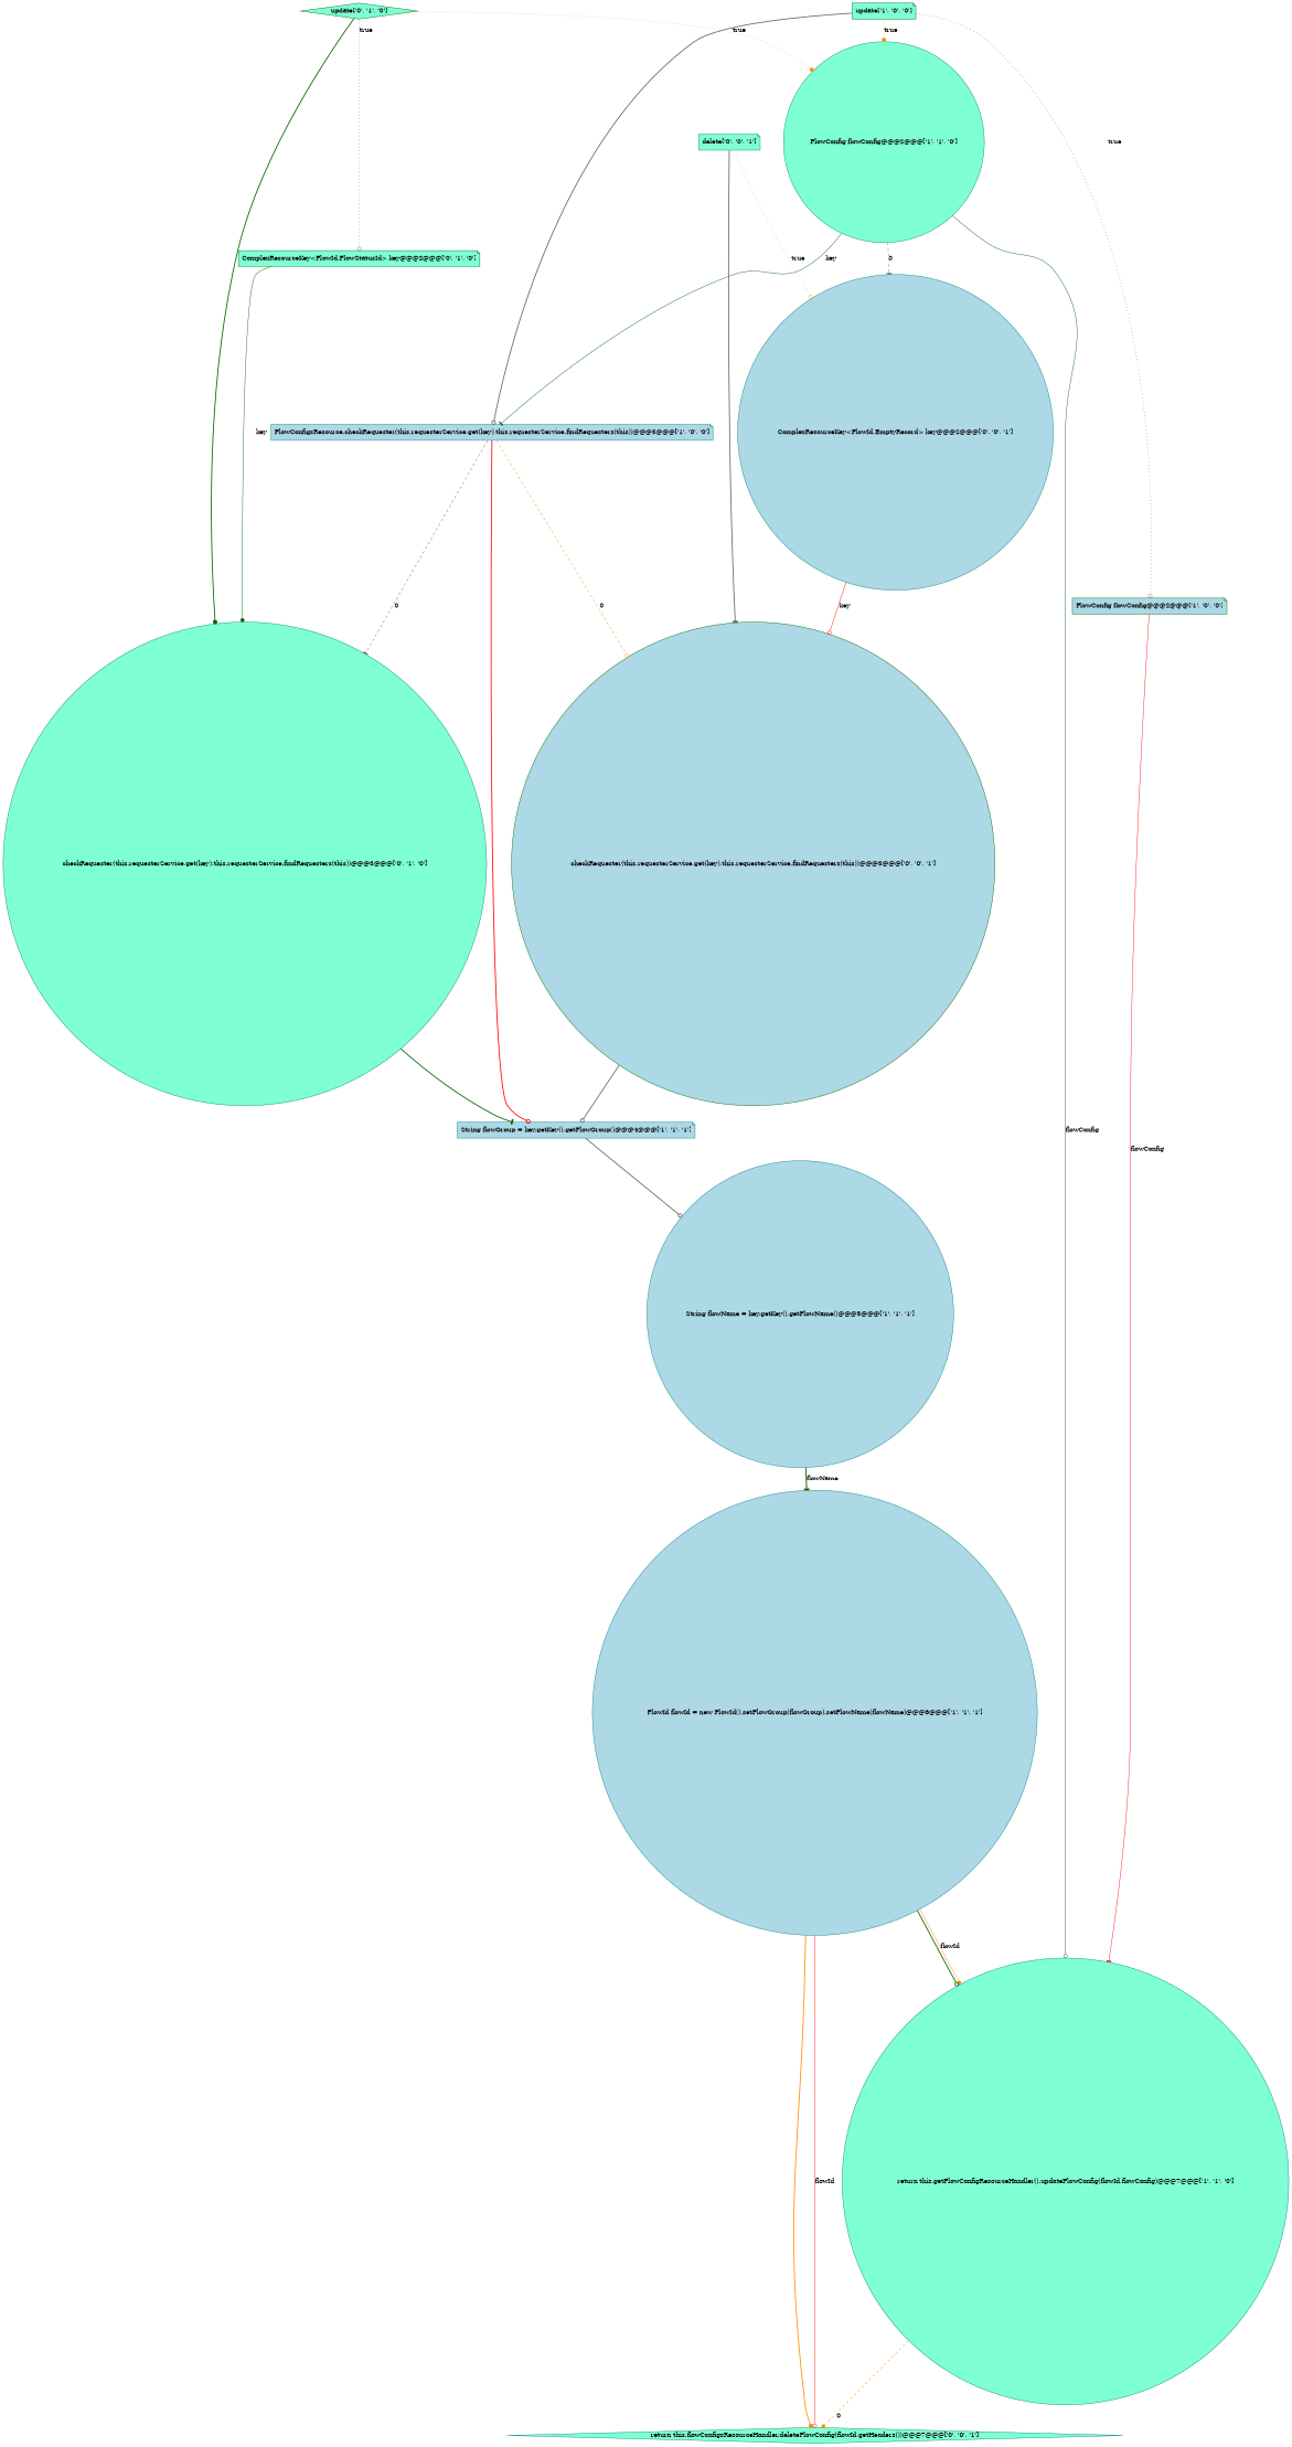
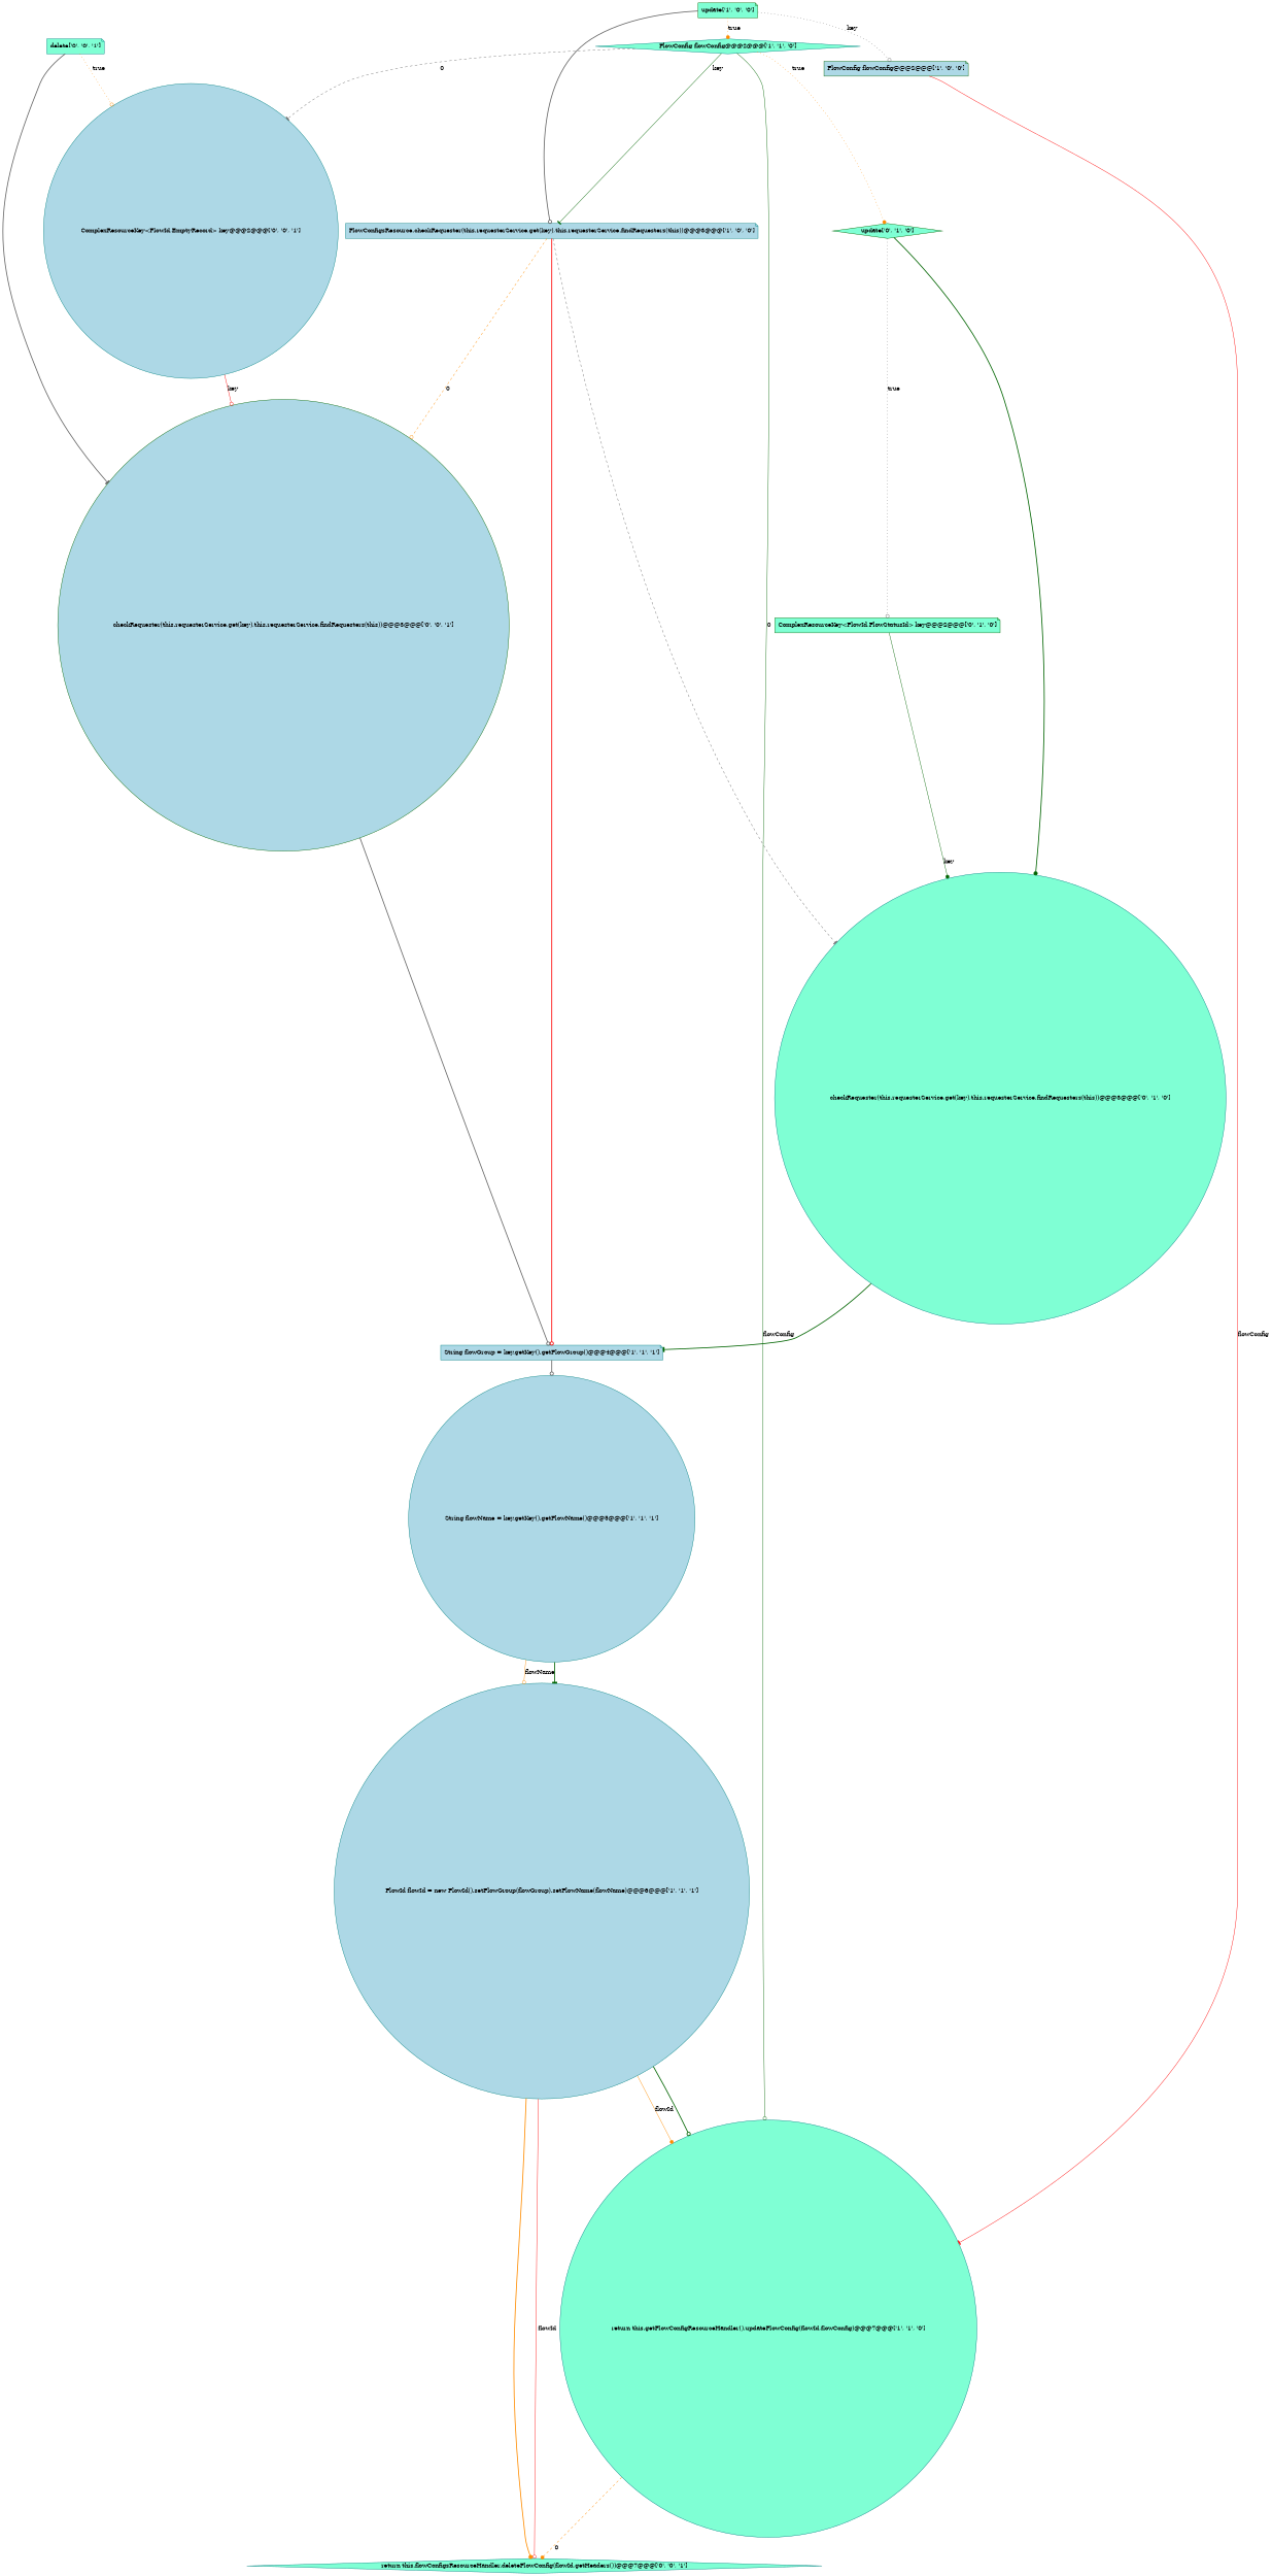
  digraph {
    node [color=teal fillcolor=aquamarine shape=circle style=filled]
    edge [arrowhead=odot color=darkorange style=bold]
    n1 [fillcolor=lightblue label="FlowConfigsResource.checkRequester(this.requesterService,get(key),this.requesterService.findRequesters(this))@@@3@@@['1', '0', '0']" shape=note]
    n2 [fillcolor=lightblue label="String flowGroup = key.getKey().getFlowGroup()@@@4@@@['1', '1', '1']" shape=note]
    n3 [color=darkgreen fillcolor=lightblue label="checkRequester(this.requesterService,get(key),this.requesterService.findRequesters(this))@@@3@@@['0', '0', '1']"]
    n4 [label="checkRequester(this.requesterService,get(key),this.requesterService.findRequesters(this))@@@3@@@['0', '1', '0']"]
    n5 [fillcolor=lightblue label="String flowName = key.getKey().getFlowName()@@@5@@@['1', '1', '1']"]
    n6 [fillcolor=lightblue label="FlowId flowId = new FlowId().setFlowGroup(flowGroup).setFlowName(flowName)@@@6@@@['1', '1', '1']"]
    n7 [label="return this.getFlowConfigResourceHandler().updateFlowConfig(flowId,flowConfig)@@@7@@@['1', '1', '0']"]
    n8 [label="return this.flowConfigsResourceHandler.deleteFlowConfig(flowId,getHeaders())@@@7@@@['0', '0', '1']" shape=diamond]
    n9 [color=darkgreen label="update['0', '1', '0']" shape=diamond]
-   n10 [label="FlowConfig flowConfig@@@2@@@['1', '1', '0']"]
+   n10 [label="FlowConfig flowConfig@@@2@@@['1', '1', '0']" shape=diamond]
    n11 [color=darkgreen label="ComplexResourceKey<FlowId,FlowStatusId> key@@@2@@@['0', '1', '0']" shape=note]
    n12 [fillcolor=lightblue label="ComplexResourceKey<FlowId,EmptyRecord> key@@@2@@@['0', '0', '1']"]
    n13 [label="delete['0', '0', '1']" shape=note]
    n14 [color=darkgreen label="update['1', '0', '0']" shape=note]
    n15 [color=darkgreen fillcolor=lightblue label="FlowConfig flowConfig@@@2@@@['1', '0', '0']" shape=note]
    n1 -> n2 [color=red]
    n1 -> n3 [label=0 style=dashed]
    n1 -> n4 [arrowhead=tee color=gray40 label=0 style=dashed]
    n2 -> n5 [color=gray40]
    n3 -> n2 [color=gray40]
    n4 -> n2 [arrowhead=tee color=darkgreen]
    n5 -> n6 [label=flowName style=solid]
    n5 -> n6 [arrowhead=tee color=darkgreen]
    n6 -> n7 [arrowhead=dot label=flowId style=solid]
    n6 -> n7 [color=darkgreen]
    n6 -> n8 [arrowhead=dot]
    n6 -> n8 [color=red label=flowId style=solid]
    n7 -> n8 [arrowhead=dot label=0 style=dashed]
    n9 -> n4 [arrowhead=dot color=darkgreen]
-   n9 -> n10 [arrowhead=dot label=true style=dotted]
+   n10 -> n9 [arrowhead=dot label=true style=dotted]
    n9 -> n11 [color=gray40 label=true style=dotted]
    n10 -> n1 [arrowhead=tee color=darkgreen label=key style=solid]
    n10 -> n7 [color=darkgreen label=flowConfig style=solid]
    n10 -> n12 [arrowhead=tee color=gray40 label=0 style=dashed]
    n11 -> n4 [arrowhead=dot color=darkgreen label=key style=solid]
    n12 -> n3 [color=red label=key style=solid]
    n13 -> n3 [arrowhead=tee color=gray40]
    n13 -> n12 [label=true style=dotted]
    n14 -> n1 [color=gray40]
    n14 -> n10 [arrowhead=dot label=true style=dotted]
-   n14 -> n15 [color=gray40 label=true style=dotted]
+   n14 -> n15 [color=gray40 label=key style=dotted]
    n15 -> n7 [arrowhead=tee color=red label=flowConfig style=solid]
  }
